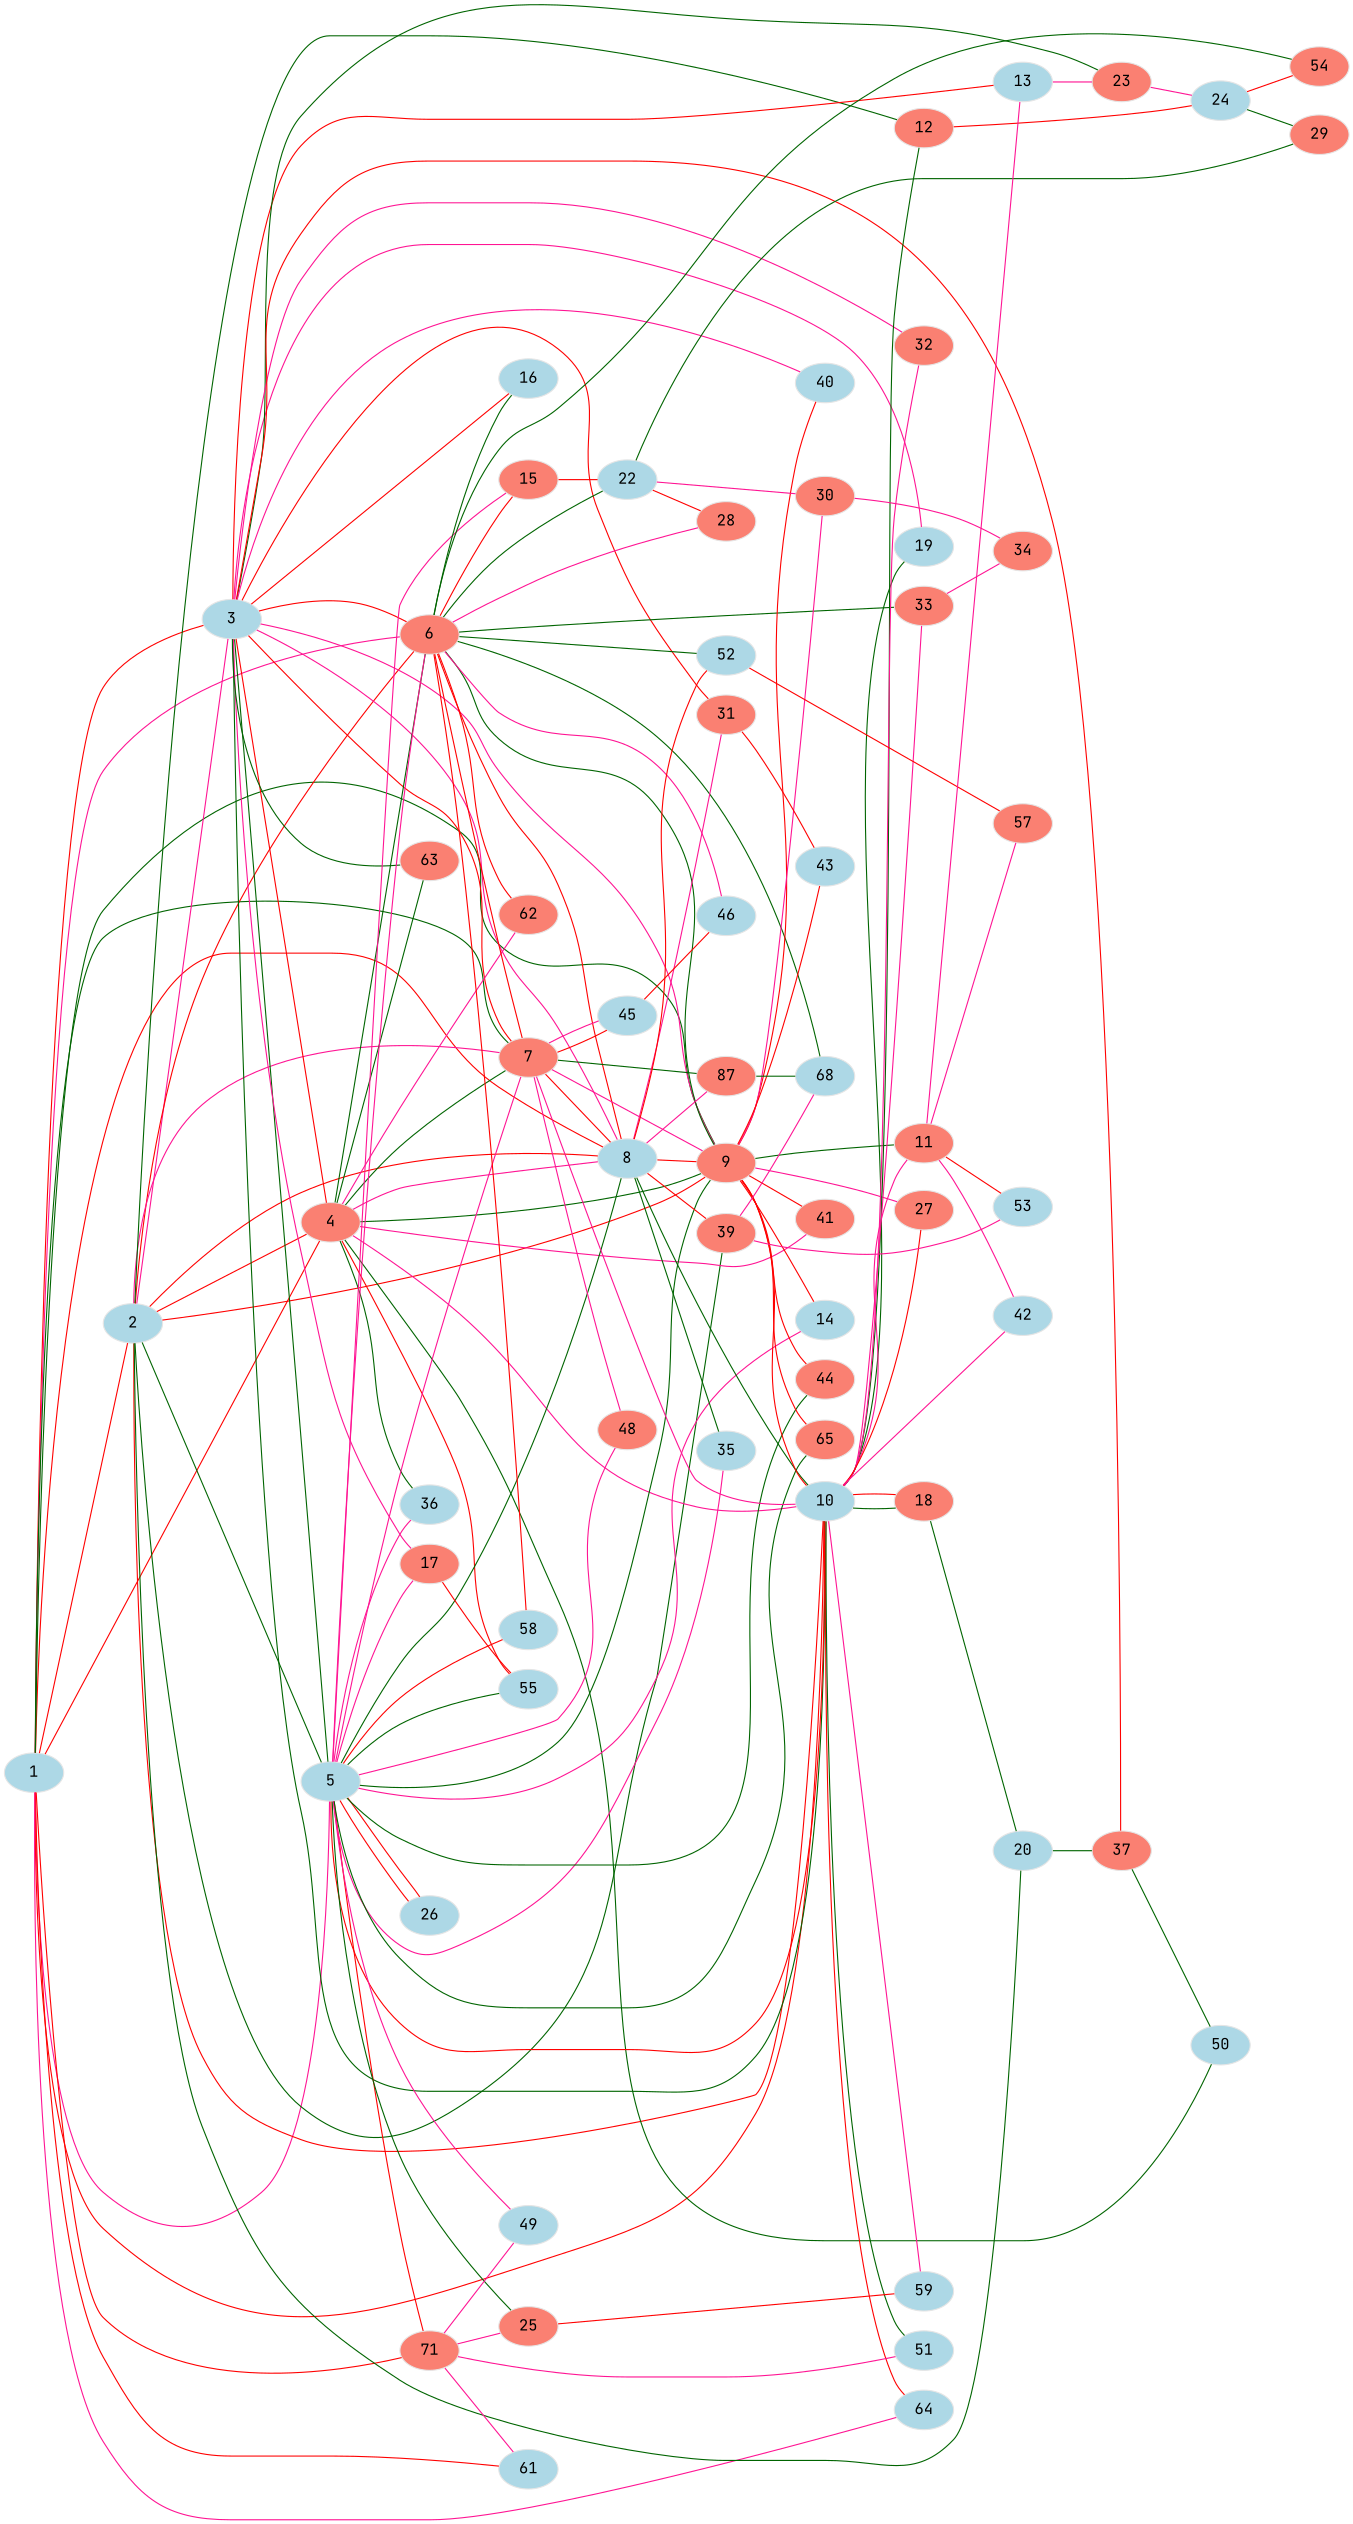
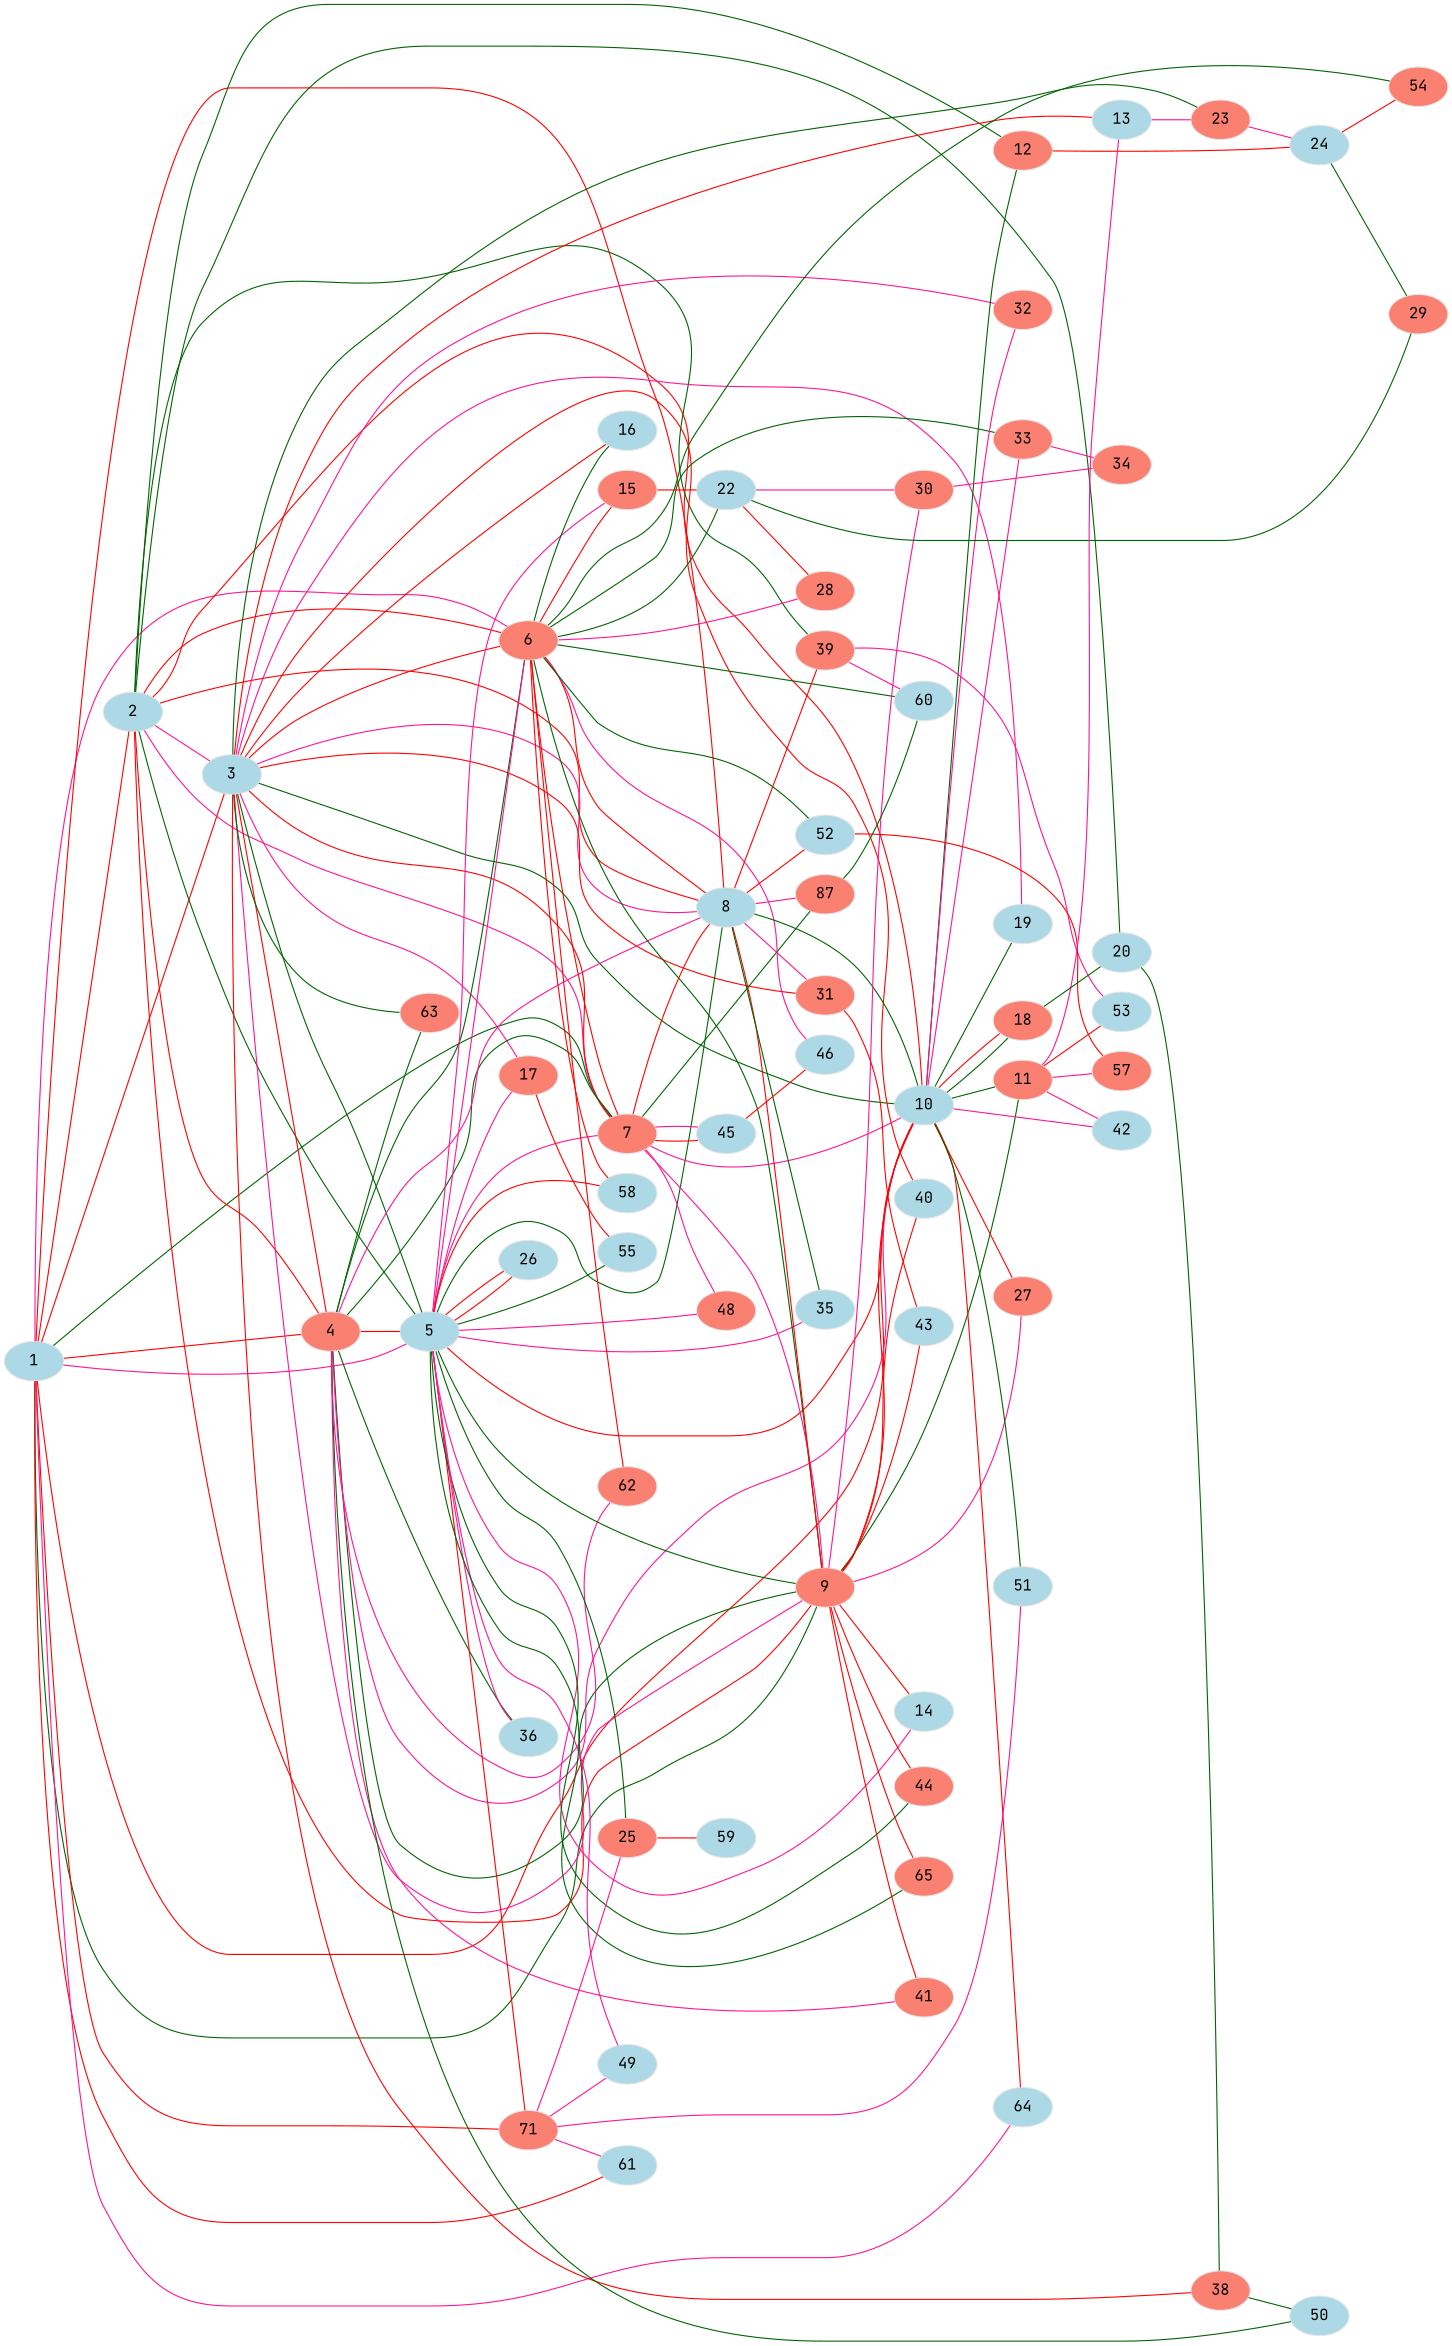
  graph {
    fontname="JetBrains Mono"
    rankdir=LR
    node [color=gray90 fillcolor=lightblue fontname="JetBrains Mono" style=filled]
    edge [color=red fontname="JetBrains Mono"]
    1
    2
    3
    4 [fillcolor=salmon]
    5
    6 [fillcolor=salmon]
    7 [fillcolor=salmon]
    8
    9 [fillcolor=salmon]
    10
    n11 [fillcolor=salmon label=71]
    61
    64
    12 [fillcolor=salmon]
    20
    39 [fillcolor=salmon]
    13
    16
    17 [fillcolor=salmon]
    19
    23 [fillcolor=salmon]
    31 [fillcolor=salmon]
    32 [fillcolor=salmon]
-   38 [fillcolor=salmon label=37]
+   38 [fillcolor=salmon]
    40
    63 [fillcolor=salmon]
    36
    41 [fillcolor=salmon]
    50
    62 [fillcolor=salmon]
    14
    15 [fillcolor=salmon]
    25 [fillcolor=salmon]
    26
    35
    44 [fillcolor=salmon]
    48 [fillcolor=salmon]
    49
    55
    58
    65 [fillcolor=salmon]
    22
    28 [fillcolor=salmon]
    33 [fillcolor=salmon]
    46
    52
    54 [fillcolor=salmon]
-   60 [label=68]
+   60
    n49 [fillcolor=salmon label=87]
    45
    11 [fillcolor=salmon]
    27 [fillcolor=salmon]
    30 [fillcolor=salmon]
    43
    18 [fillcolor=salmon]
    42
    51
    59
    24
    53
    29 [fillcolor=salmon]
    34 [fillcolor=salmon]
    57 [fillcolor=salmon]
    1 -- 2
    1 -- 3
    1 -- 4
    1 -- 5 [color=deeppink]
    1 -- 6 [color=deeppink]
    1 -- 7 [color=darkgreen]
    1 -- 8
    1 -- 9 [color=darkgreen]
    1 -- 10
    1 -- n11
    1 -- 61
    1 -- 64 [color=deeppink]
    2 -- 3 [color=deeppink]
    2 -- 4
    2 -- 5 [color=darkgreen]
    2 -- 6
    2 -- 7 [color=deeppink]
    2 -- 8
    2 -- 9
    2 -- 10
    2 -- 12 [color=darkgreen]
    2 -- 20 [color=darkgreen]
    2 -- 39 [color=darkgreen]
    3 -- 4
    3 -- 5 [color=darkgreen]
    3 -- 6
    3 -- 7
    3 -- 8 [color=deeppink]
    3 -- 9 [color=deeppink]
    3 -- 10 [color=darkgreen]
    3 -- 13
    3 -- 16
    3 -- 17 [color=deeppink]
    3 -- 19 [color=deeppink]
    3 -- 23 [color=darkgreen]
    3 -- 31
    3 -- 32 [color=deeppink]
    3 -- 38
-   3 -- 40 [color=deeppink]
+   3 -- 40
    3 -- 63 [color=darkgreen]
-   4 -- 55
+   4 -- 5
    4 -- 6 [color=darkgreen]
    4 -- 7 [color=darkgreen]
    4 -- 8 [color=deeppink]
    4 -- 9 [color=darkgreen]
    4 -- 10 [color=deeppink]
    4 -- 63 [color=darkgreen]
    4 -- 36 [color=darkgreen]
    4 -- 41 [color=deeppink]
    4 -- 50 [color=darkgreen]
    4 -- 62 [color=deeppink]
    5 -- 6 [color=deeppink]
    5 -- 7 [color=deeppink]
    5 -- 8 [color=darkgreen]
    5 -- 9 [color=darkgreen]
    5 -- 10
    5 -- n11
    5 -- 17 [color=deeppink]
    5 -- 36 [color=deeppink]
    5 -- 14 [color=deeppink]
    5 -- 15 [color=deeppink]
    5 -- 25 [color=darkgreen]
    5 -- 26
    5 -- 26
    5 -- 35 [color=deeppink]
    5 -- 44 [color=darkgreen]
    5 -- 48 [color=deeppink]
    5 -- 49 [color=deeppink]
    5 -- 55 [color=darkgreen]
    5 -- 58
    5 -- 65 [color=darkgreen]
    6 -- 7
    6 -- 8
    6 -- 9 [color=darkgreen]
    6 -- 16 [color=darkgreen]
    6 -- 62
    6 -- 15
    6 -- 58
    6 -- 22 [color=darkgreen]
    6 -- 28 [color=deeppink]
    6 -- 33 [color=darkgreen]
    6 -- 46 [color=deeppink]
    6 -- 52 [color=darkgreen]
    6 -- 54 [color=darkgreen]
    6 -- 60 [color=darkgreen]
    7 -- 8
    7 -- 9 [color=deeppink]
    7 -- 10 [color=deeppink]
    7 -- 48 [color=deeppink]
    7 -- n49 [color=darkgreen]
    7 -- 45
    7 -- 45 [color=deeppink]
    8 -- 9
    8 -- 10 [color=darkgreen]
    8 -- 39
    8 -- 31 [color=deeppink]
    8 -- 35 [color=darkgreen]
    8 -- 52
    8 -- n49 [color=deeppink]
    9 -- 10
    9 -- 40
    9 -- 41
    9 -- 14
    9 -- 44
    9 -- 65
    9 -- 11 [color=darkgreen]
    9 -- 27 [color=deeppink]
    9 -- 30 [color=deeppink]
    9 -- 43
    10 -- 64
    10 -- 12 [color=darkgreen]
    10 -- 19 [color=darkgreen]
    10 -- 32 [color=deeppink]
    10 -- 33 [color=deeppink]
-   10 -- 11 [color=deeppink]
+   10 -- 11 [color=darkgreen]
    10 -- 27
    10 -- 18 [color=darkgreen]
    10 -- 18
    10 -- 42 [color=deeppink]
    10 -- 51 [color=darkgreen]
-   10 -- 59 [color=deeppink]
    n11 -- 61 [color=deeppink]
    n11 -- 25 [color=deeppink]
    n11 -- 49 [color=deeppink]
    n11 -- 51 [color=deeppink]
    12 -- 24
    20 -- 38 [color=darkgreen]
    39 -- 60 [color=deeppink]
    39 -- 53 [color=deeppink]
    13 -- 23 [color=deeppink]
    17 -- 55
    23 -- 24 [color=deeppink]
    31 -- 43
    38 -- 50 [color=darkgreen]
    15 -- 22
    25 -- 59
    22 -- 28
    22 -- 30 [color=deeppink]
    22 -- 29 [color=darkgreen]
    33 -- 34 [color=deeppink]
    52 -- 57
    n49 -- 60 [color=darkgreen]
    45 -- 46
    11 -- 13 [color=deeppink]
    11 -- 42 [color=deeppink]
    11 -- 53
    11 -- 57 [color=deeppink]
    30 -- 34 [color=deeppink]
    18 -- 20 [color=darkgreen]
    24 -- 54
    24 -- 29 [color=darkgreen]
  }
